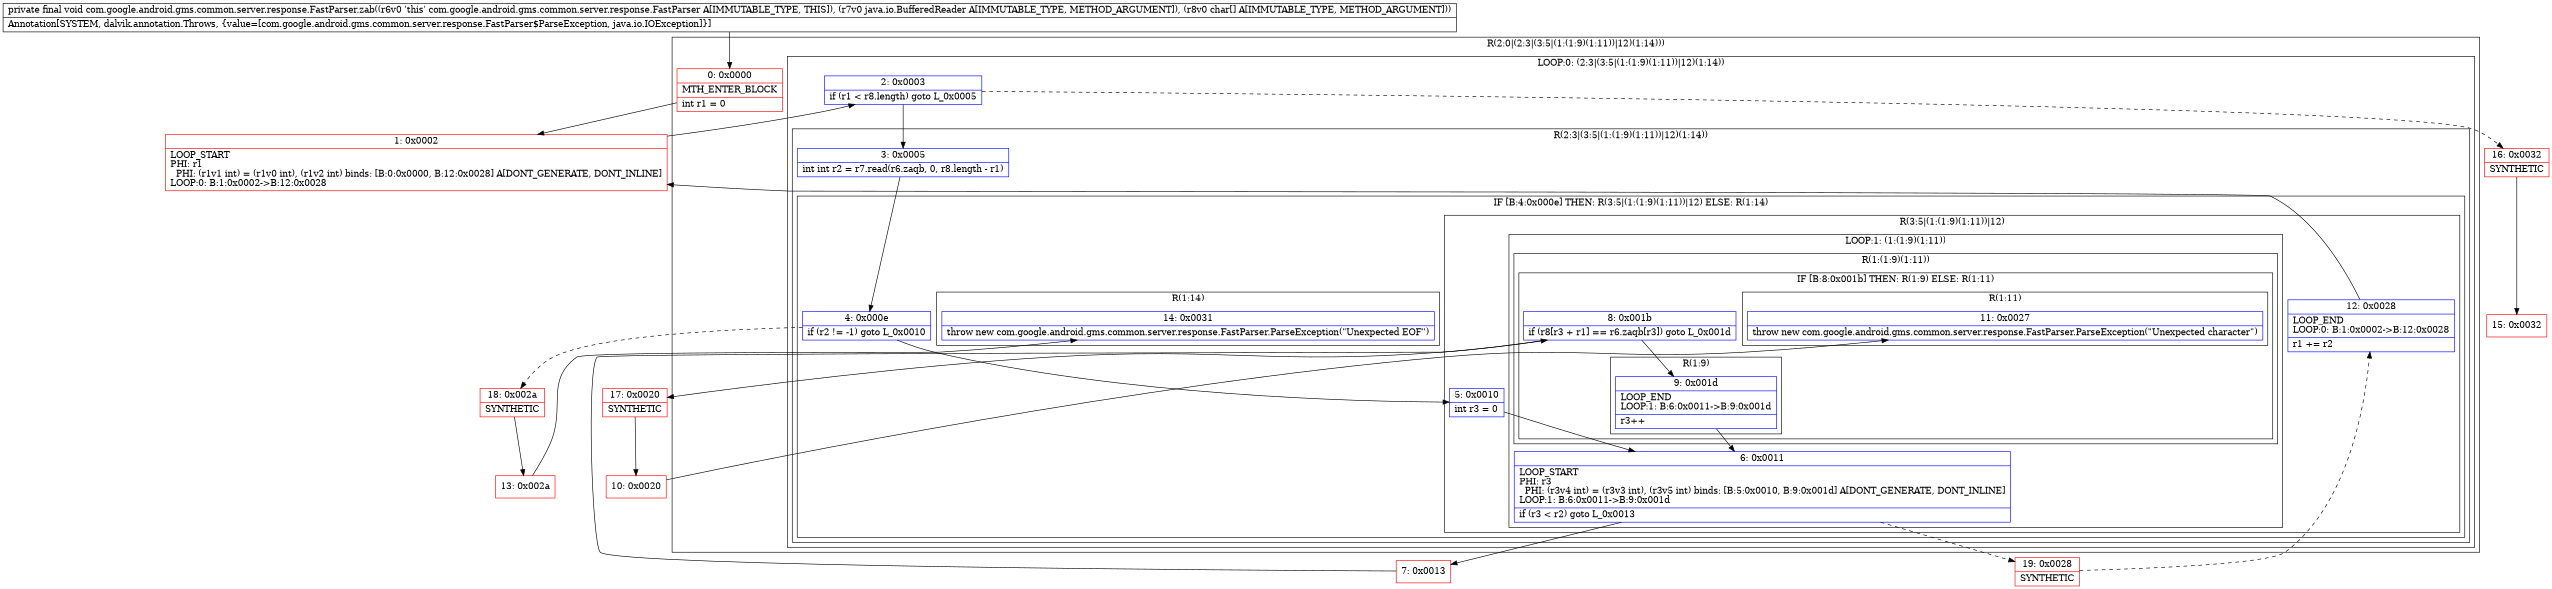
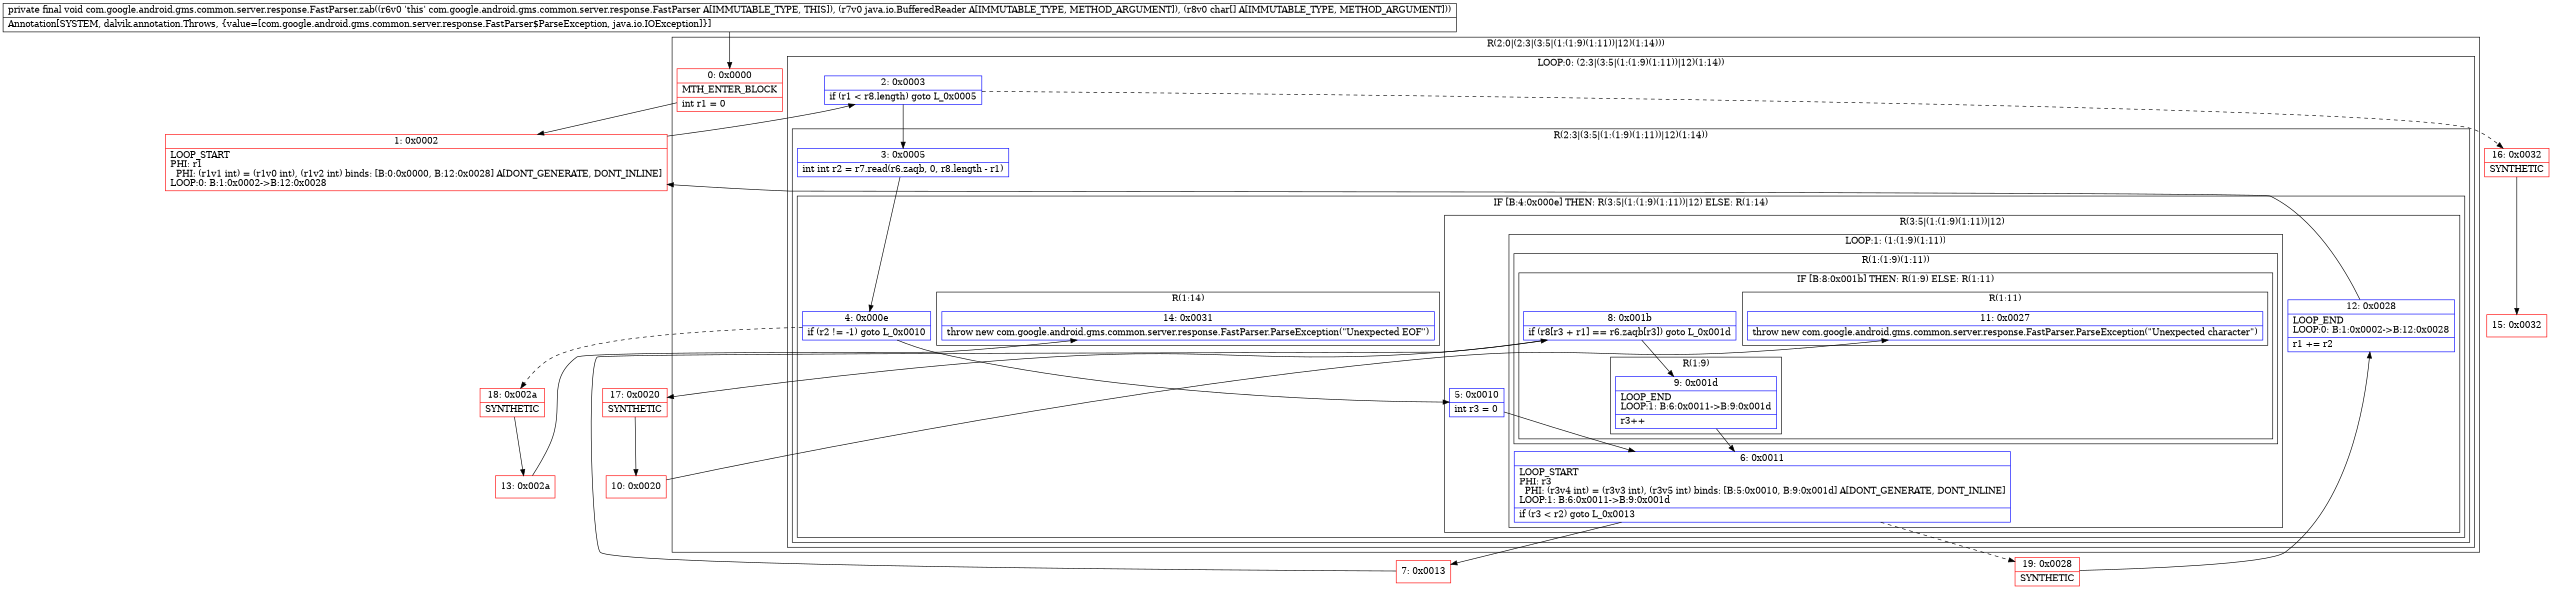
  digraph {
    node [color=blue shape=record]
    n1 [label="{9\:\ 0x001d|LOOP_END\lLOOP:1: B:6:0x0011\-\>B:9:0x001d\l|r3++\l}"]
    n2 [label="{11\:\ 0x0027|throw new com.google.android.gms.common.server.response.FastParser.ParseException(\"Unexpected character\")\l}"]
    n3 [label="{8\:\ 0x001b|if (r8[r3 + r1] == r6.zaqb[r3]) goto L_0x001d\l}"]
    n4 [label="{6\:\ 0x0011|LOOP_START\lPHI: r3 \l  PHI: (r3v4 int) = (r3v3 int), (r3v5 int) binds: [B:5:0x0010, B:9:0x001d] A[DONT_GENERATE, DONT_INLINE]\lLOOP:1: B:6:0x0011\-\>B:9:0x001d\l|if (r3 \< r2) goto L_0x0013\l}"]
    n5 [label="{5\:\ 0x0010|int r3 = 0\l}"]
    n6 [label="{12\:\ 0x0028|LOOP_END\lLOOP:0: B:1:0x0002\-\>B:12:0x0028\l|r1 += r2\l}"]
    n7 [label="{14\:\ 0x0031|throw new com.google.android.gms.common.server.response.FastParser.ParseException(\"Unexpected EOF\")\l}"]
    n8 [label="{4\:\ 0x000e|if (r2 != \-1) goto L_0x0010\l}"]
    n9 [label="{3\:\ 0x0005|int int r2 = r7.read(r6.zaqb, 0, r8.length \- r1)\l}"]
    n10 [label="{2\:\ 0x0003|if (r1 \< r8.length) goto L_0x0005\l}"]
    n11 [color=red label="{0\:\ 0x0000|MTH_ENTER_BLOCK\l|int r1 = 0\l}"]
    n12 [color=red label="{17\:\ 0x0020|SYNTHETIC\l}"]
    n13 [color=red label="{7\:\ 0x0013}"]
    n14 [color=red label="{19\:\ 0x0028|SYNTHETIC\l}"]
    n15 [color=red label="{1\:\ 0x0002|LOOP_START\lPHI: r1 \l  PHI: (r1v1 int) = (r1v0 int), (r1v2 int) binds: [B:0:0x0000, B:12:0x0028] A[DONT_GENERATE, DONT_INLINE]\lLOOP:0: B:1:0x0002\-\>B:12:0x0028\l}"]
    n16 [color=red label="{18\:\ 0x002a|SYNTHETIC\l}"]
    n17 [color=red label="{16\:\ 0x0032|SYNTHETIC\l}"]
    n18 [color=red label="{15\:\ 0x0032}"]
    n19 [color=red label="{13\:\ 0x002a}"]
    n20 [color=red label="{10\:\ 0x0020}"]
    n21 [label="{private final void com.google.android.gms.common.server.response.FastParser.zab((r6v0 'this' com.google.android.gms.common.server.response.FastParser A[IMMUTABLE_TYPE, THIS]), (r7v0 java.io.BufferedReader A[IMMUTABLE_TYPE, METHOD_ARGUMENT]), (r8v0 char[] A[IMMUTABLE_TYPE, METHOD_ARGUMENT]))  | Annotation[SYSTEM, dalvik.annotation.Throws, \{value=[com.google.android.gms.common.server.response.FastParser$ParseException, java.io.IOException]\}]\l}" color=""]
    subgraph cluster_1 {
      label="R(2:0|(2:3|(3:5|(1:(1:9)(1:11))|12)(1:14)))"
      n11
      subgraph cluster_2 {
        label="LOOP:0: (2:3|(3:5|(1:(1:9)(1:11))|12)(1:14))"
        n10
        subgraph cluster_3 {
          label="R(2:3|(3:5|(1:(1:9)(1:11))|12)(1:14))"
          n9
          subgraph cluster_4 {
            label="IF [B:4:0x000e] THEN: R(3:5|(1:(1:9)(1:11))|12) ELSE: R(1:14)"
            n8
            subgraph cluster_5 {
              label="R(3:5|(1:(1:9)(1:11))|12)"
              n5
              n6
              subgraph cluster_6 {
                label="LOOP:1: (1:(1:9)(1:11))"
                n4
                subgraph cluster_7 {
                  label="R(1:(1:9)(1:11))"
                  subgraph cluster_8 {
                    label="IF [B:8:0x001b] THEN: R(1:9) ELSE: R(1:11)"
                    n3
                    subgraph cluster_9 {
                      label="R(1:9)"
                      n1
                    }
                    subgraph cluster_10 {
                      label="R(1:11)"
                      n2
                    }
                  }
                }
              }
            }
            subgraph cluster_11 {
              label="R(1:14)"
              n7
            }
          }
        }
      }
    }
    n1 -> n4
    n3 -> n1
    n3 -> n12 [style=solid]
    n4 -> n13
    n4 -> n14 [style=dashed]
    n5 -> n4
    n6 -> n15
    n8 -> n5
    n8 -> n16 [style=dashed]
    n9 -> n8
    n10 -> n9
    n10 -> n17 [style=dashed]
    n11 -> n15
    n12 -> n20
    n13 -> n3
-   n14 -> n6 [style=dashed]
+   n14 -> n6
    n15 -> n10
    n16 -> n19
    n17 -> n18
    n19 -> n7
    n20 -> n2
    n21 -> n11
  }
